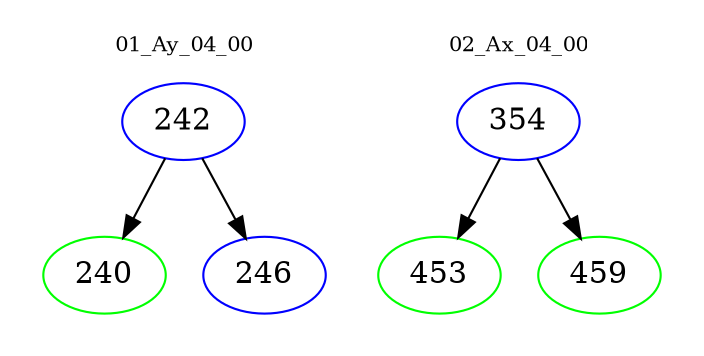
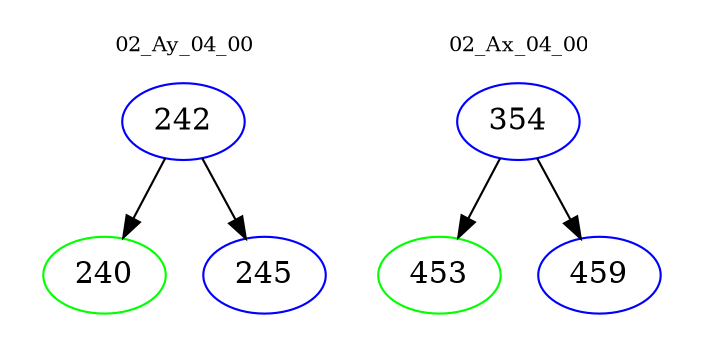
  digraph {
    node [color=blue]
    edge [color=black]
    n1 [label=242]
    n2 [color=green label=240]
-   n3 [label=246]
+   n3 [label=245]
    n4 [label=354]
    n5 [color=green label=453]
-   n6 [color=green label=459]
+   n6 [label=459]
    subgraph cluster_1 {
      color=white
      fontsize=10
-     label="01_Ay_04_00"
+     label="02_Ay_04_00"
      n1
      n2
      n3
    }
    subgraph cluster_2 {
      color=white
      fontsize=10
      label="02_Ax_04_00"
      n4
      n5
      n6
    }
    n1 -> n2
    n1 -> n3
    n4 -> n5
    n4 -> n6
  }
